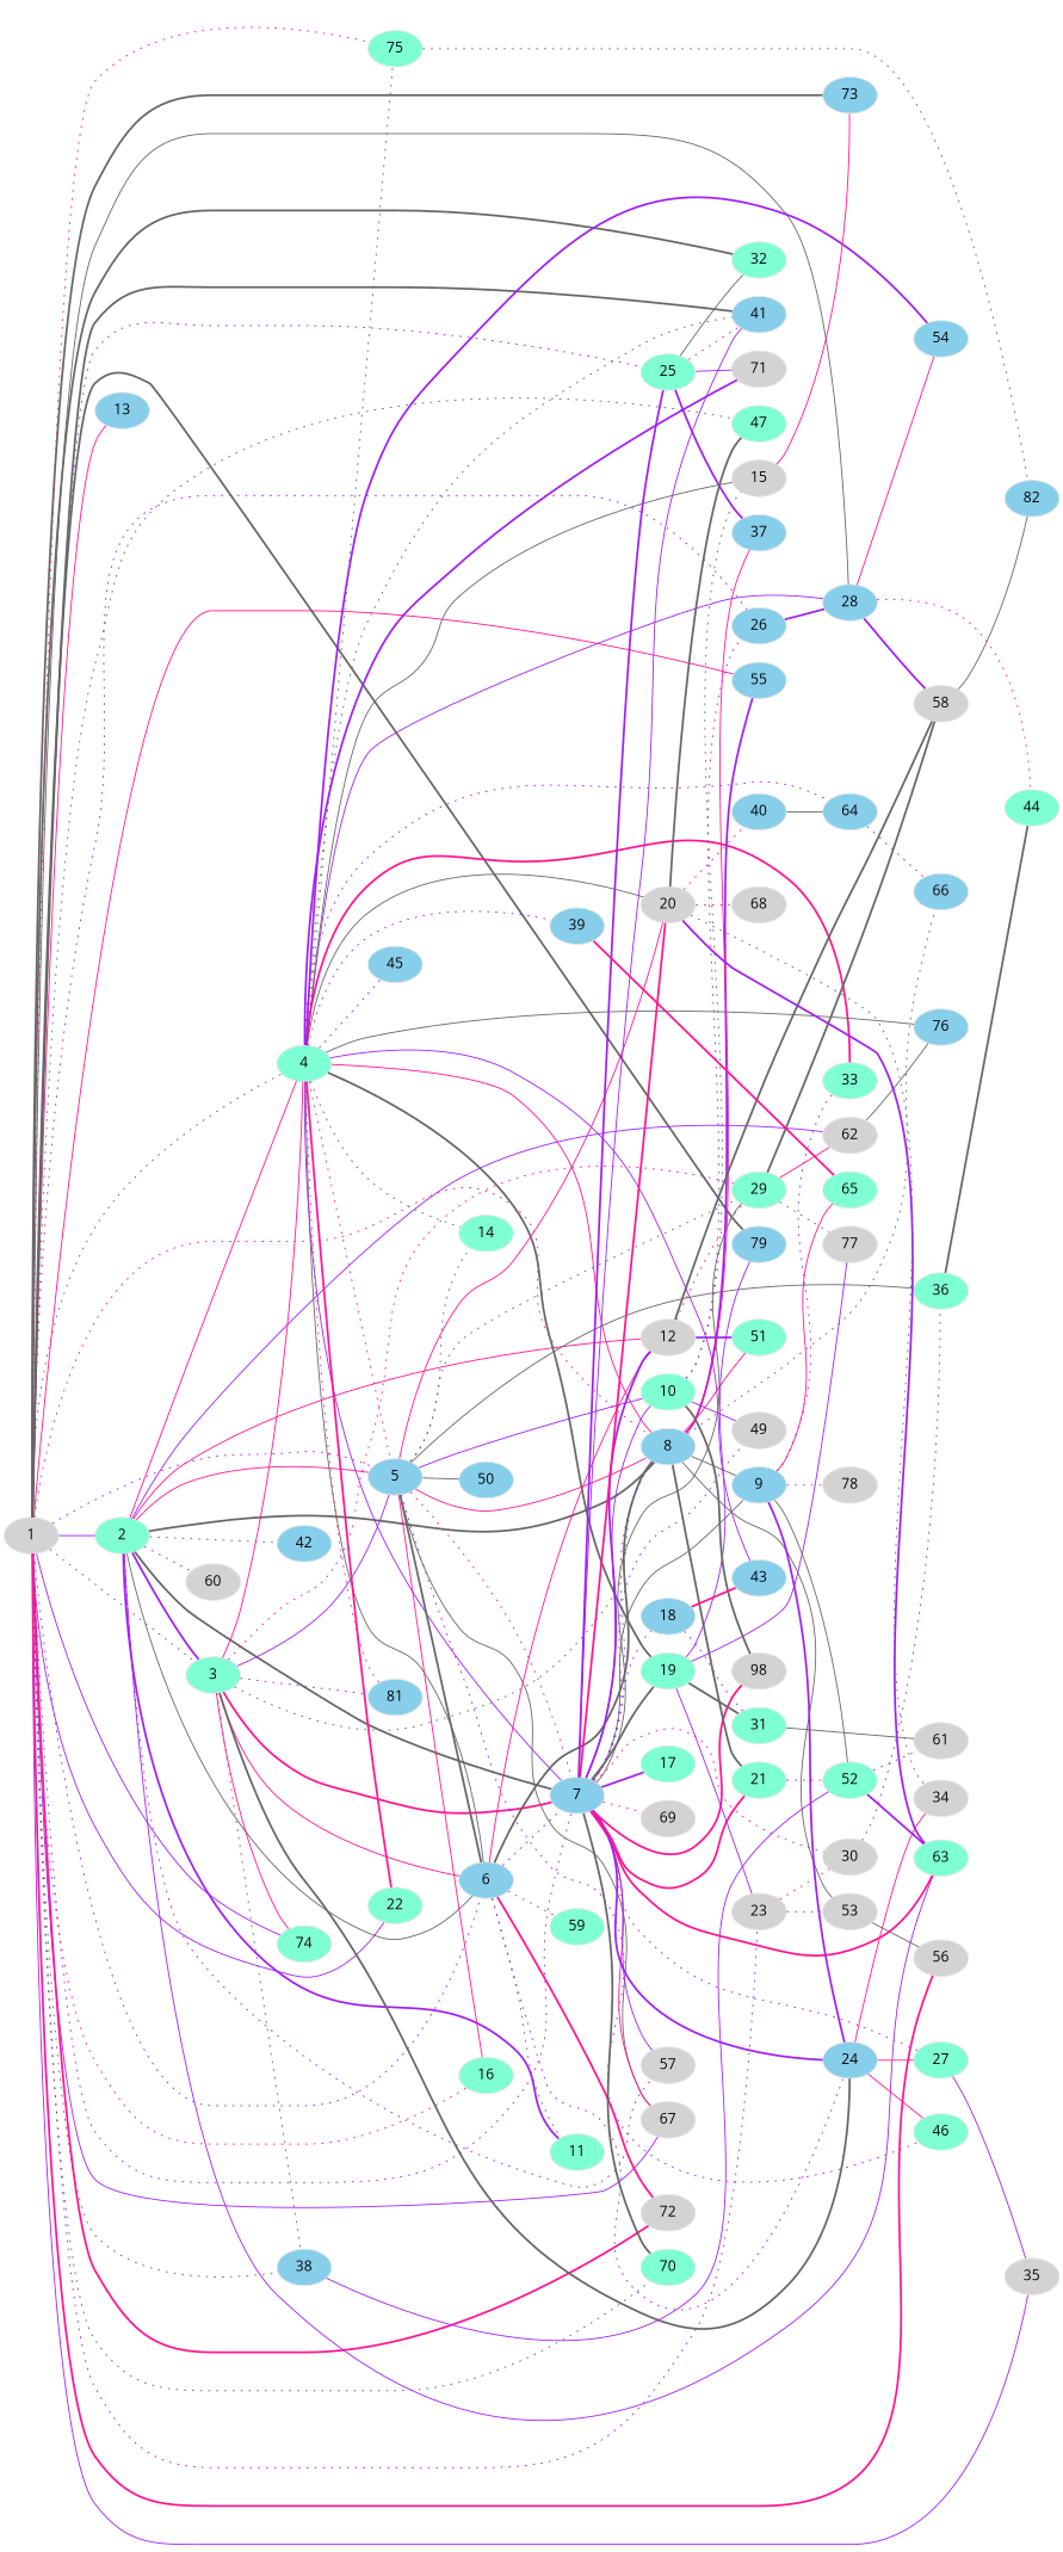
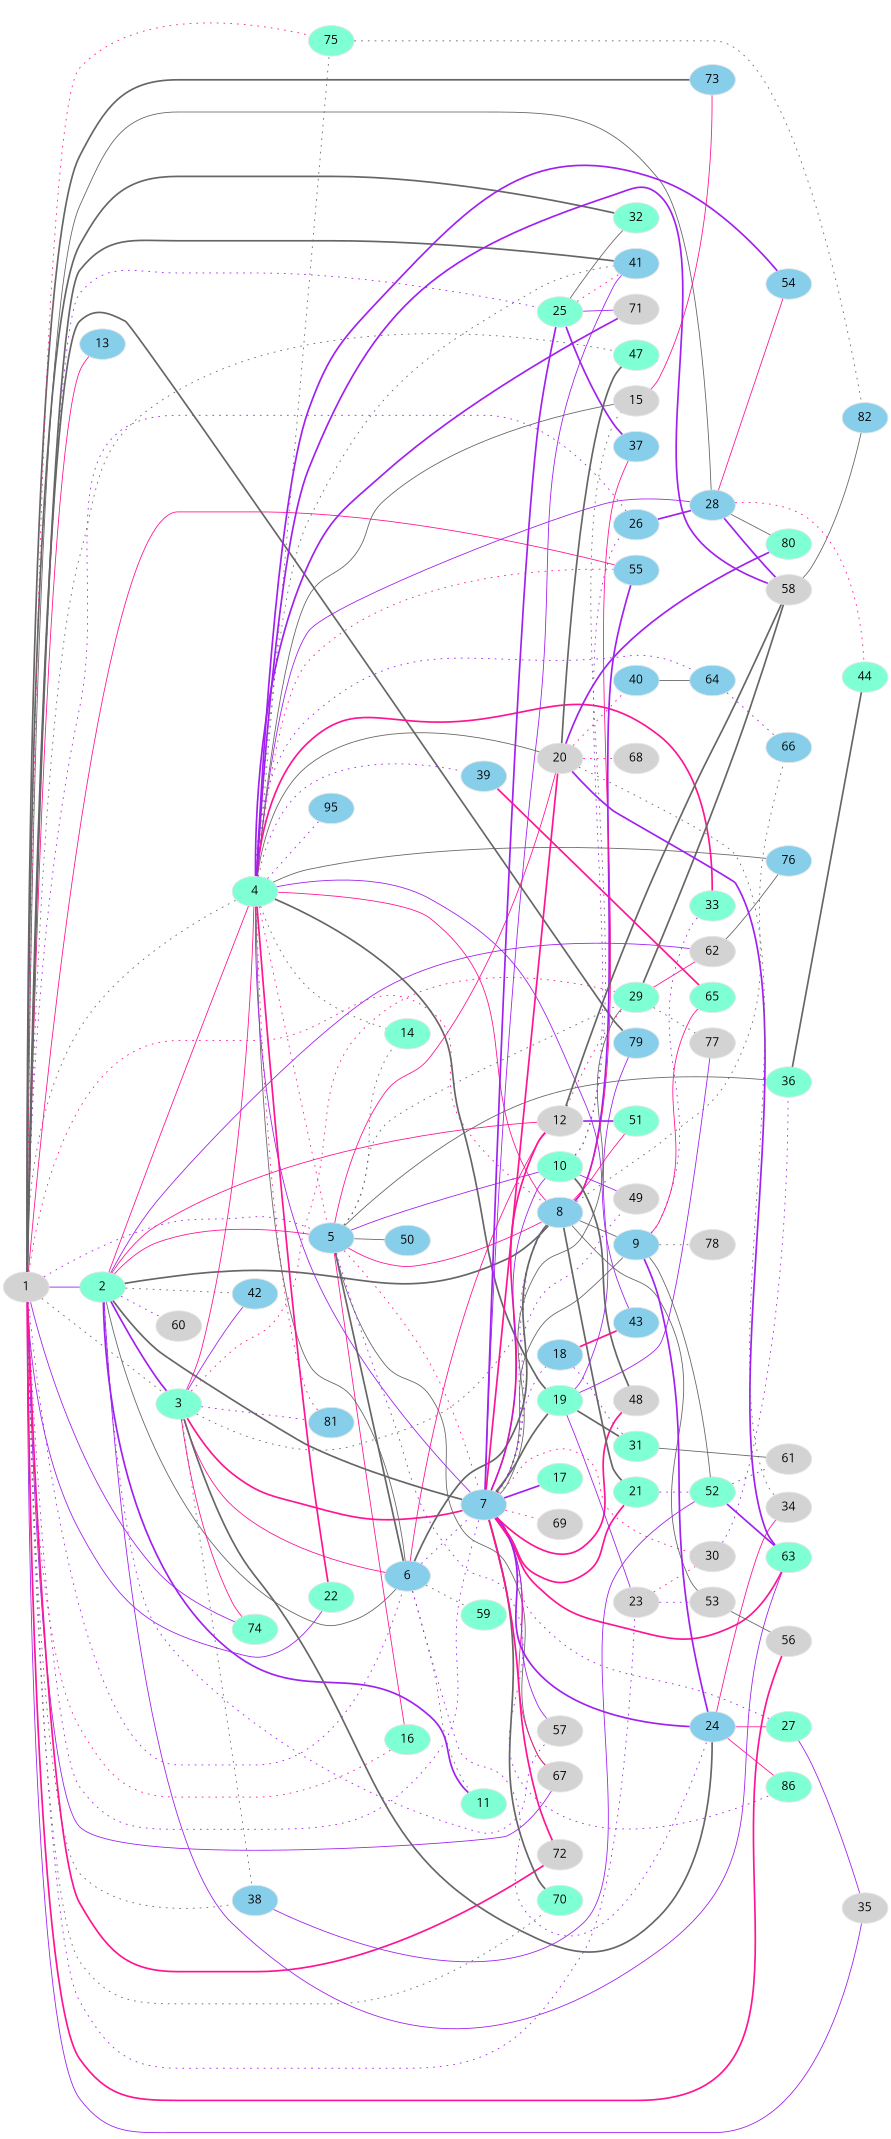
  graph {
    fontname="Open Sans"
    rankdir=LR
    node [color=gray90 fillcolor=aquamarine fontname="Open Sans" style=filled]
    edge [color=purple fontname="Open Sans" style=solid weight=1.0]
    1 [fillcolor=lightgrey]
    2
    3
    4
    5 [fillcolor=skyblue]
    6 [fillcolor=skyblue]
    7 [fillcolor=skyblue]
    8 [fillcolor=skyblue]
    13 [fillcolor=skyblue]
    16
    22
    23 [fillcolor=lightgrey]
    25
    26 [fillcolor=skyblue]
    28 [fillcolor=skyblue]
    32
    35 [fillcolor=lightgrey]
    38 [fillcolor=skyblue]
    41 [fillcolor=skyblue]
    47
    55 [fillcolor=skyblue]
    56 [fillcolor=lightgrey]
    67 [fillcolor=lightgrey]
    70
    72 [fillcolor=lightgrey]
    73 [fillcolor=skyblue]
    74
    75
    79 [fillcolor=skyblue]
    11
    12 [fillcolor=lightgrey]
    42 [fillcolor=skyblue]
    57 [fillcolor=lightgrey]
    60 [fillcolor=lightgrey]
    62 [fillcolor=lightgrey]
    63
    24 [fillcolor=skyblue]
    29
    81 [fillcolor=skyblue]
    14
    15 [fillcolor=lightgrey]
    19
    20 [fillcolor=lightgrey]
    33
    39 [fillcolor=skyblue]
    43 [fillcolor=skyblue]
-   45 [fillcolor=skyblue]
+   45 [fillcolor=skyblue label=95]
    54 [fillcolor=skyblue]
    58 [fillcolor=lightgrey]
    64 [fillcolor=skyblue]
    71 [fillcolor=lightgrey]
    76 [fillcolor=skyblue]
    10
    36
-   46
+   46 [label=86]
    50 [fillcolor=skyblue]
    59
    9 [fillcolor=skyblue]
    17
    18 [fillcolor=skyblue]
    21
    27
    30 [fillcolor=lightgrey]
-   48 [fillcolor=lightgrey label=98]
+   48 [fillcolor=lightgrey]
    49 [fillcolor=lightgrey]
    69 [fillcolor=lightgrey]
    37 [fillcolor=skyblue]
    51
    53 [fillcolor=lightgrey]
    66 [fillcolor=skyblue]
+   80
    44
    52
    82 [fillcolor=skyblue]
    34 [fillcolor=lightgrey]
    77 [fillcolor=lightgrey]
    31
    40 [fillcolor=skyblue]
    68 [fillcolor=lightgrey]
    65
    78 [fillcolor=lightgrey]
    61 [fillcolor=lightgrey]
    1 -- 2 [weight=3.0]
    1 -- 3 [color=gray40 style=dotted weight=3.0]
    1 -- 4 [color=gray40 style=dotted weight=2.0]
    1 -- 5 [style=dotted weight=2.0]
    1 -- 6 [style=dotted weight=2.0]
    1 -- 7 [style=dotted weight=4.0]
    1 -- 8 [color=deeppink style=dotted weight=2.0]
    1 -- 13 [color=deeppink]
    1 -- 16 [color=deeppink style=dotted]
    1 -- 22
    1 -- 23 [style=dotted weight=2.0]
    1 -- 25 [style=dotted]
    1 -- 26 [style=dotted weight=2.0]
    1 -- 28 [color=gray40]
    1 -- 32 [color=gray40 style=bold]
    1 -- 35
    1 -- 38 [color=gray40 style=dotted]
    1 -- 41 [color=gray40 style=bold]
    1 -- 47 [color=gray40 style=dotted weight=2.0]
    1 -- 55 [color=deeppink weight=2.0]
    1 -- 56 [color=deeppink style=bold]
    1 -- 67
    1 -- 70 [color=gray40 style=dotted]
    1 -- 72 [color=deeppink style=bold]
    1 -- 73 [color=gray40 style=bold]
    1 -- 74
    1 -- 75 [color=deeppink style=dotted]
    1 -- 79 [color=gray40 style=bold]
    2 -- 3 [style=bold]
    2 -- 4 [color=deeppink weight=2.0]
    2 -- 5 [color=deeppink]
    2 -- 6 [color=gray40]
    2 -- 7 [color=gray40 style=bold weight=2.0]
    2 -- 8 [color=gray40 style=bold weight=2.0]
    2 -- 11 [style=bold]
    2 -- 12 [color=deeppink]
    2 -- 42 [color=gray40 style=dotted weight=2.0]
    2 -- 57 [style=dotted]
    2 -- 60 [style=dotted]
    2 -- 62
    2 -- 63
    3 -- 4 [color=deeppink weight=2.0]
-   3 -- 5
+   3 -- 42
    3 -- 6 [color=deeppink]
    3 -- 7 [color=deeppink style=bold weight=2.0]
    3 -- 8 [color=gray40 style=dotted]
    3 -- 38 [color=gray40 style=dotted]
    3 -- 74 [color=deeppink]
    3 -- 24 [color=gray40 style=bold]
    3 -- 29 [color=deeppink style=dotted]
    3 -- 81 [style=dotted]
    4 -- 5 [color=deeppink style=dotted]
    4 -- 6 [color=gray40]
    4 -- 7 [weight=2.0]
    4 -- 8 [color=deeppink]
    4 -- 22 [color=deeppink style=bold]
    4 -- 28
    4 -- 41 [color=gray40 style=dotted]
+   4 -- 55 [color=deeppink style=dotted]
    4 -- 75 [color=gray40 style=dotted]
    4 -- 81 [color=deeppink style=dotted]
    4 -- 14 [color=gray40 style=dotted]
    4 -- 15 [color=gray40]
    4 -- 19 [color=gray40 style=bold]
    4 -- 20 [color=gray40]
    4 -- 33 [color=deeppink style=bold]
    4 -- 39 [style=dotted]
    4 -- 43
    4 -- 45 [style=dotted]
    4 -- 54 [style=bold]
+   4 -- 58 [style=bold]
    4 -- 64 [style=dotted]
    4 -- 71 [style=bold]
    4 -- 76 [color=gray40]
    5 -- 6 [color=gray40 style=bold]
    5 -- 7 [color=deeppink style=dotted weight=2.0]
    5 -- 8 [color=deeppink]
    5 -- 16 [color=deeppink]
    5 -- 67 [color=gray40]
    5 -- 29 [color=gray40 style=dotted]
    5 -- 14 [color=gray40 style=dotted]
    5 -- 20 [color=deeppink]
    5 -- 10
    5 -- 36 [color=gray40]
    5 -- 46 [style=dotted]
    5 -- 50 [color=gray40]
    6 -- 7 [style=dotted weight=3.0]
    6 -- 8 [color=gray40 style=bold]
-   6 -- 72 [color=deeppink style=bold]
+   7 -- 72 [color=deeppink style=bold]
    6 -- 11 [color=gray40 style=dotted]
    6 -- 12 [color=deeppink]
    6 -- 24 [style=dotted]
    6 -- 59 [color=gray40 style=dotted]
    7 -- 8 [style=dotted weight=2.0]
    7 -- 25 [style=bold]
    7 -- 41
    7 -- 67 [color=deeppink]
    7 -- 70 [color=gray40 style=bold]
-   7 -- 12 [style=bold]
+   7 -- 12 [color=deeppink style=bold]
    7 -- 57
    7 -- 63 [color=deeppink style=bold]
    7 -- 24 [style=bold]
    7 -- 29 [color=gray40]
    7 -- 19 [color=gray40 style=bold]
    7 -- 20 [color=deeppink style=bold weight=2.0]
    7 -- 10
    7 -- 9 [color=gray40]
    7 -- 17 [style=bold weight=2.0]
    7 -- 18 [style=dotted]
    7 -- 21 [color=deeppink style=bold]
    7 -- 27 [style=dotted]
    7 -- 30 [color=deeppink style=dotted]
    7 -- 48 [color=deeppink style=bold]
    7 -- 49 [style=dotted]
    7 -- 69 [color=deeppink style=dotted]
    8 -- 55 [style=bold]
    8 -- 9 [color=gray40]
    8 -- 21 [color=gray40 style=bold]
    8 -- 37 [color=deeppink]
    8 -- 51 [color=deeppink]
    8 -- 53 [color=gray40]
    8 -- 66 [color=gray40 style=dotted]
    23 -- 30 [color=deeppink style=dotted]
    23 -- 53 [style=dotted]
    25 -- 32 [color=gray40]
    25 -- 41 [color=deeppink style=dotted]
    25 -- 71
    25 -- 37 [style=bold]
    26 -- 28 [style=bold]
    28 -- 54 [color=deeppink]
    28 -- 58 [style=bold]
+   28 -- 80 [color=gray40]
    28 -- 44 [color=deeppink style=dotted]
    38 -- 52
    75 -- 82 [color=gray40 style=dotted]
    12 -- 29 [color=deeppink style=dotted]
    12 -- 58 [color=gray40 style=bold]
    12 -- 51 [style=bold]
    62 -- 76 [color=gray40]
    24 -- 46 [color=deeppink]
    24 -- 27 [color=deeppink]
    24 -- 34 [color=deeppink]
    29 -- 62 [color=deeppink]
    29 -- 58 [color=gray40 style=bold]
    29 -- 77 [color=gray40 style=dotted]
    15 -- 73 [color=deeppink]
    19 -- 23
    19 -- 79
    19 -- 77
    19 -- 31 [color=gray40 style=bold]
    20 -- 47 [color=gray40 style=bold]
    20 -- 63 [style=bold]
+   20 -- 80 [style=bold]
    20 -- 34 [color=gray40 style=dotted]
    20 -- 40 [color=deeppink style=dotted]
    20 -- 68 [color=deeppink style=dotted weight=2.0]
    39 -- 65 [color=deeppink style=bold]
    58 -- 82 [color=gray40]
    64 -- 66 [style=dotted]
    10 -- 26 [style=dotted]
    10 -- 15 [color=gray40 style=dotted]
    10 -- 48 [color=gray40 style=bold]
    10 -- 49
    36 -- 44 [color=gray40 style=bold]
    9 -- 24 [style=bold]
    9 -- 33 [style=dotted]
    9 -- 52 [color=gray40]
    9 -- 65 [color=deeppink]
    9 -- 78 [color=gray40 style=dotted]
    18 -- 43 [color=deeppink style=bold]
    18 -- 31 [style=dotted]
    21 -- 52 [style=dotted]
    27 -- 35
    30 -- 36 [style=dotted]
    53 -- 56 [color=gray40]
    52 -- 63 [style=bold]
    52 -- 61 [style=dotted]
    31 -- 61 [color=gray40]
    40 -- 64 [color=gray40]
  }
